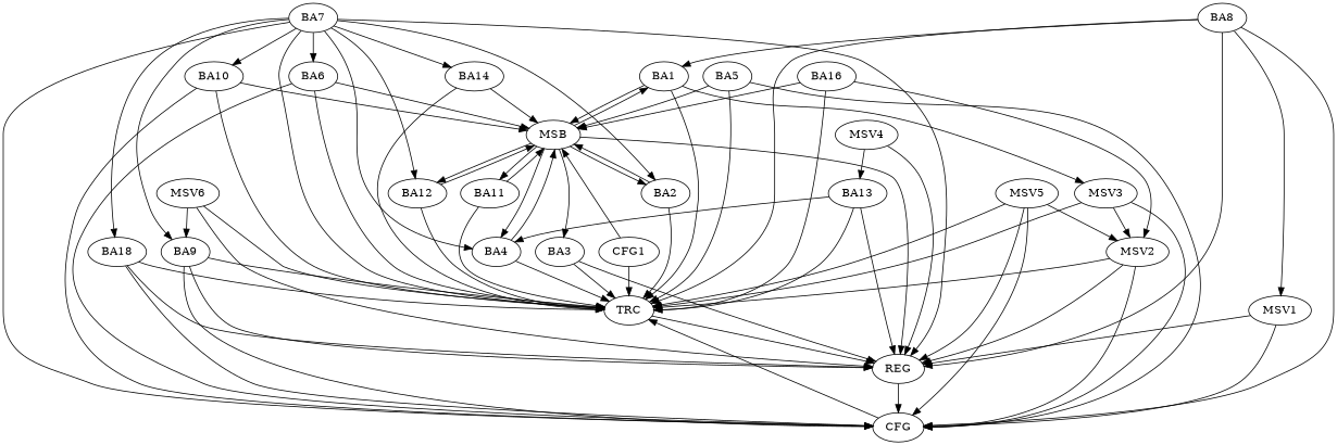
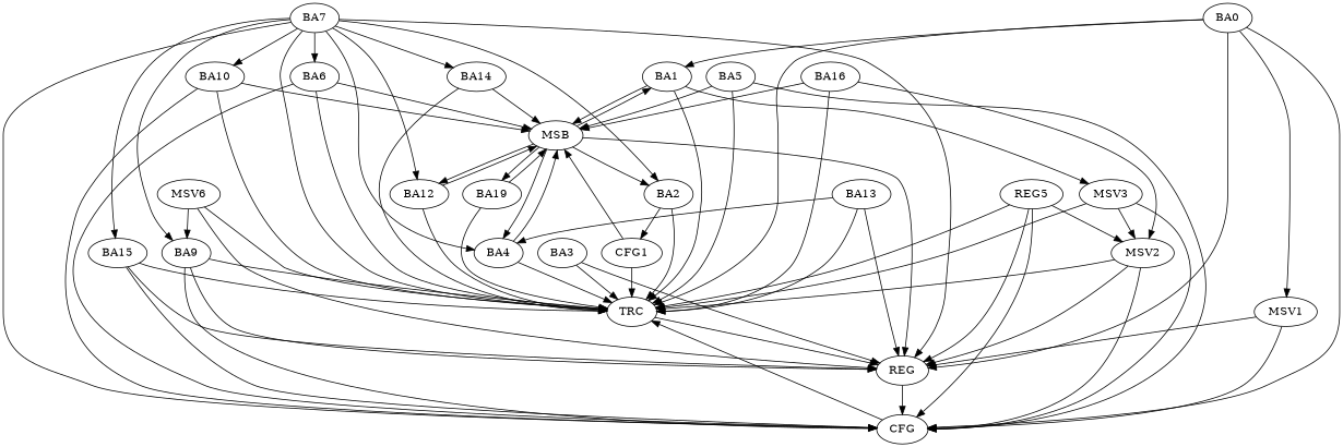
  strict digraph {
    n1 [label=BA1]
    n2 [label=MSB]
    n3 [label=TRC]
    n4 [label=MSV3]
    n5 [label=BA2]
    n6 [label=BA3]
    n7 [label=REG]
    n8 [label=BA4]
    n9 [label=BA12]
-   n10 [label=BA11]
+   n10 [label=BA19]
    n11 [label=CFG]
    n12 [label=MSV2]
    n13 [label=BA5]
    n14 [label=BA6]
    n15 [label=BA7]
    n16 [label=BA9]
    n17 [label=BA10]
    n18 [label=BA14]
-   n19 [label=BA18]
-   n20 [label=BA8]
+   n19 [label=BA15]
+   n20 [label=BA0]
    n21 [label=MSV1]
    n22 [label=BA13]
    n23 [label=BA16]
    n24 [label=CFG1]
-   n25 [label=MSV4]
-   n26 [label=MSV5]
+   n26 [label=REG5]
    n27 [label=MSV6]
    n1 -> n2
    n1 -> n3
    n1 -> n4
    n2 -> n1
    n2 -> n5
-   n2 -> n6
    n2 -> n7
    n2 -> n8
    n2 -> n9
    n2 -> n10
    n3 -> n7
    n4 -> n3
    n4 -> n11
    n4 -> n12
-   n5 -> n2
+   n5 -> n24
    n5 -> n3
    n6 -> n3
    n6 -> n7
    n7 -> n11
    n8 -> n2
    n8 -> n3
    n9 -> n2
    n9 -> n3
    n10 -> n2
    n10 -> n3
    n11 -> n3
    n12 -> n3
    n12 -> n7
    n12 -> n11
    n13 -> n2
    n13 -> n3
    n13 -> n11
    n14 -> n2
    n14 -> n3
    n14 -> n11
    n15 -> n3
    n15 -> n5
    n15 -> n7
    n15 -> n8
    n15 -> n9
    n15 -> n11
    n15 -> n14
    n15 -> n16
    n15 -> n17
    n15 -> n18
    n15 -> n19
    n16 -> n3
    n16 -> n7
    n16 -> n11
    n17 -> n2
    n17 -> n3
    n17 -> n11
    n18 -> n2
    n18 -> n3
    n19 -> n3
    n19 -> n7
    n19 -> n11
    n20 -> n1
    n20 -> n3
    n20 -> n7
    n20 -> n11
    n20 -> n21
    n21 -> n7
    n21 -> n11
    n22 -> n3
    n22 -> n7
    n22 -> n8
    n23 -> n2
    n23 -> n3
    n23 -> n12
    n24 -> n2
    n24 -> n3
-   n25 -> n7
-   n25 -> n22
    n26 -> n3
    n26 -> n7
    n26 -> n11
    n26 -> n12
    n27 -> n3
    n27 -> n7
    n27 -> n16
  }
